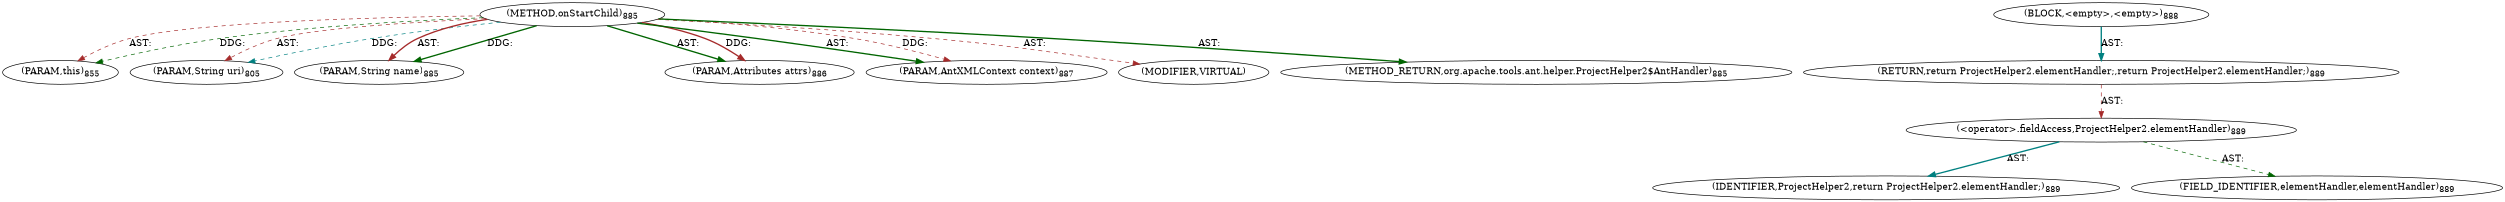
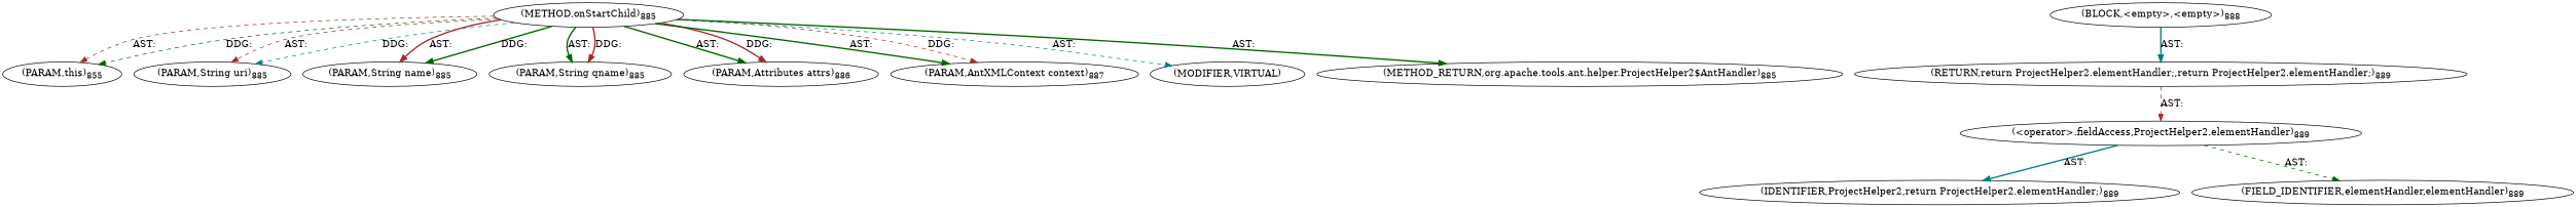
  digraph {
    fontname="DejaVu Serif"
    node [fontname="DejaVu Serif"]
    edge [color=brown fontname="DejaVu Serif" style=bold]
    n1 [label=<(METHOD,onStartChild)<SUB>885</SUB>>]
    n2 [label=<(PARAM,this)<SUB>855</SUB>>]
-   n3 [label=<(PARAM,String uri)<SUB>805</SUB>>]
+   n3 [label=<(PARAM,String uri)<SUB>885</SUB>>]
    n4 [label=<(PARAM,String name)<SUB>885</SUB>>]
+   n5 [label=<(PARAM,String qname)<SUB>885</SUB>>]
    n6 [label=<(PARAM,Attributes attrs)<SUB>886</SUB>>]
    n7 [label=<(PARAM,AntXMLContext context)<SUB>887</SUB>>]
    n8 [label=<(MODIFIER,VIRTUAL)>]
    n9 [label=<(METHOD_RETURN,org.apache.tools.ant.helper.ProjectHelper2$AntHandler)<SUB>885</SUB>>]
    n10 [label=<(BLOCK,&lt;empty&gt;,&lt;empty&gt;)<SUB>888</SUB>>]
    n11 [label=<(RETURN,return ProjectHelper2.elementHandler;,return ProjectHelper2.elementHandler;)<SUB>889</SUB>>]
    n12 [label=<(&lt;operator&gt;.fieldAccess,ProjectHelper2.elementHandler)<SUB>889</SUB>>]
    n13 [label=<(IDENTIFIER,ProjectHelper2,return ProjectHelper2.elementHandler;)<SUB>889</SUB>>]
    n14 [label=<(FIELD_IDENTIFIER,elementHandler,elementHandler)<SUB>889</SUB>>]
    n1 -> n2 [label="AST: " style=dashed]
    n1 -> n2 [color=darkgreen label="DDG: " style=dashed]
    n1 -> n3 [label="AST: " style=dashed]
    n1 -> n3 [color=teal label="DDG: " style=dashed]
    n1 -> n4 [label="AST: "]
    n1 -> n4 [color=darkgreen label="DDG: "]
+   n1 -> n5 [color=darkgreen label="AST: "]
+   n1 -> n5 [label="DDG: "]
    n1 -> n6 [color=darkgreen label="AST: "]
    n1 -> n6 [label="DDG: "]
    n1 -> n7 [color=darkgreen label="AST: "]
    n1 -> n7 [label="DDG: " style=dashed]
-   n1 -> n8 [label="AST: " style=dashed]
+   n1 -> n8 [color=teal label="AST: " style=dashed]
    n1 -> n9 [color=darkgreen label="AST: "]
    n10 -> n11 [color=teal label="AST: "]
    n11 -> n12 [label="AST: " style=dashed]
    n12 -> n13 [color=teal label="AST: "]
    n12 -> n14 [color=darkgreen label="AST: " style=dashed]
  }
